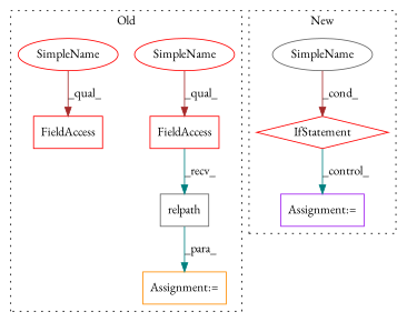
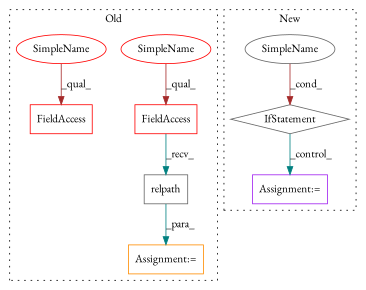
  digraph {
    fontname="EB Garamond"
    node [a=42 l=7 s=1396 shape=box color=red fontname="EB Garamond"]
    edge [color=teal fontname="EB Garamond"]
    n1 [a=32 l="8,1" label=relpath s="1404,1443" color=gray40]
    n2 [a=22 label=FieldAccess]
    n3 [a=22 label=FieldAccess s=1214]
    n4 [a=7 l=1 label="Assignment:=" s=1395 color=darkorange]
    n5 [l=2 label=SimpleName shape=ellipse]
    n6 [l=2 label=SimpleName s=1214 shape=ellipse]
-   n7 [a=25 l="4,2" label=IfStatement s="2292,2347" shape=diamond]
+   n7 [a=25 l="4,2" label=IfStatement s="2292,2347" shape=diamond color=gray40]
    n8 [label=SimpleName shape=ellipse color=gray40 l="" s=""]
    n9 [a=7 l=1 label="Assignment:=" s=2366 color=purple]
    subgraph cluster_1 {
      label=Old
      style=dotted
      n1
      n2
      n3
      n4
      n5
      n6
    }
    subgraph cluster_2 {
      label=New
      style=dotted
      n7
      n8
      n9
    }
    n1 -> n4 [label=_para_]
    n2 -> n1 [label=_recv_]
    n5 -> n2 [label=_qual_ color=brown]
    n6 -> n3 [label=_qual_ color=brown]
    n7 -> n9 [label=_control_]
    n8 -> n7 [label=_cond_ color=brown]
  }
